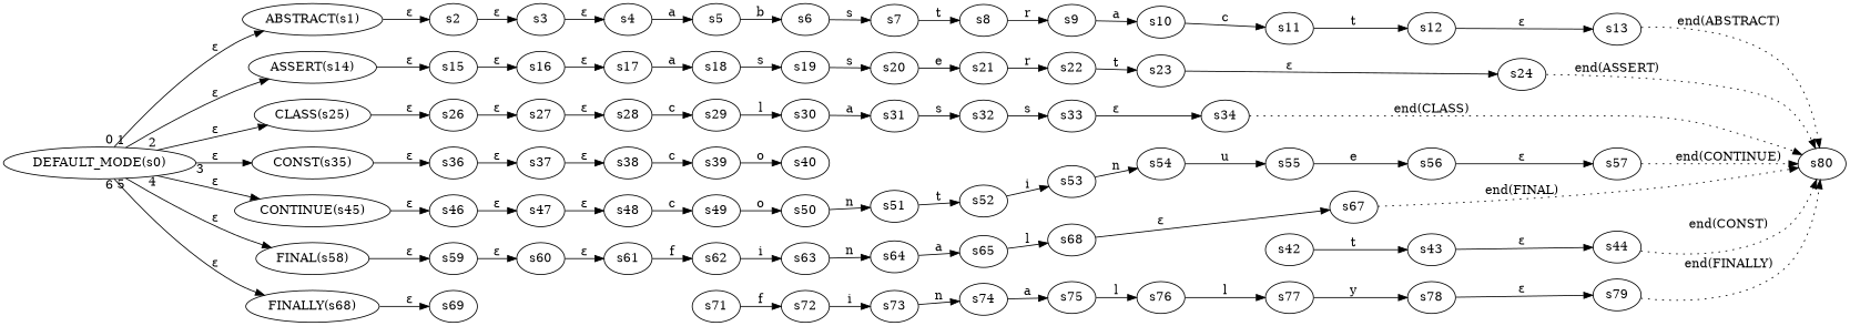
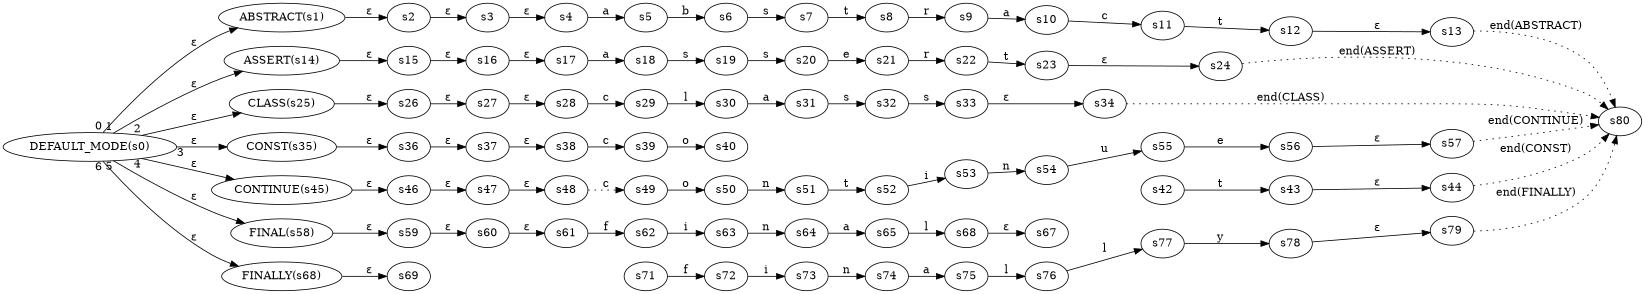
  digraph {
    rankdir=LR
    "DEFAULT_MODE(s0)"
    "ABSTRACT(s1)"
    "ASSERT(s14)"
    "CLASS(s25)"
    "CONST(s35)"
    "CONTINUE(s45)"
    "FINAL(s58)"
    "FINALLY(s68)"
    s2
    s15
    s26
    s36
    s46
    s59
    s69
    s3
    s4
    s5
    s6
    s7
    s8
    s9
    s10
    s11
    s12
    s13
    s80
    s16
    s17
    s18
    s19
    s20
    s21
    s22
    s23
    s24
    s27
    s28
    s29
    s30
    s31
    s32
    s33
    s34
    s37
    s38
    s39
    s40
    s42
    s43
    s44
    s47
    s48
    s49
    s50
    s51
    s52
    s53
    s54
    s55
    s56
    s57
    s60
    s61
    s62
    s63
    s64
    s65
    n69 [label=s68]
    s67
    s71
    s72
    s73
    s74
    s75
    s76
    s77
    s78
    s79
    "DEFAULT_MODE(s0)" -> "ABSTRACT(s1)" [label="ε" taillabel=0]
    "DEFAULT_MODE(s0)" -> "ASSERT(s14)" [label="ε" taillabel=1]
    "DEFAULT_MODE(s0)" -> "CLASS(s25)" [label="ε" taillabel=2]
    "DEFAULT_MODE(s0)" -> "CONST(s35)" [label="ε" taillabel=3]
    "DEFAULT_MODE(s0)" -> "CONTINUE(s45)" [label="ε" taillabel=4]
    "DEFAULT_MODE(s0)" -> "FINAL(s58)" [label="ε" taillabel=5]
    "DEFAULT_MODE(s0)" -> "FINALLY(s68)" [label="ε" taillabel=6]
    "ABSTRACT(s1)" -> s2 [label="ε"]
    "ASSERT(s14)" -> s15 [label="ε"]
    "CLASS(s25)" -> s26 [label="ε"]
    "CONST(s35)" -> s36 [label="ε"]
    "CONTINUE(s45)" -> s46 [label="ε"]
    "FINAL(s58)" -> s59 [label="ε"]
    "FINALLY(s68)" -> s69 [label="ε"]
    s2 -> s3 [label="ε"]
    s15 -> s16 [label="ε"]
    s26 -> s27 [label="ε"]
    s36 -> s37 [label="ε"]
    s46 -> s47 [label="ε"]
    s59 -> s60 [label="ε"]
    s3 -> s4 [label="ε"]
    s4 -> s5 [label=a]
    s5 -> s6 [label=b]
    s6 -> s7 [label=s]
    s7 -> s8 [label=t]
    s8 -> s9 [label=r]
    s9 -> s10 [label=a]
    s10 -> s11 [label=c]
    s11 -> s12 [label=t]
    s12 -> s13 [label="ε"]
    s13 -> s80 [label="end(ABSTRACT)" style=dotted]
    s16 -> s17 [label="ε"]
    s17 -> s18 [label=a]
    s18 -> s19 [label=s]
    s19 -> s20 [label=s]
    s20 -> s21 [label=e]
    s21 -> s22 [label=r]
    s22 -> s23 [label=t]
    s23 -> s24 [label="ε"]
    s24 -> s80 [label="end(ASSERT)" style=dotted]
    s27 -> s28 [label="ε"]
    s28 -> s29 [label=c]
    s29 -> s30 [label=l]
    s30 -> s31 [label=a]
    s31 -> s32 [label=s]
    s32 -> s33 [label=s]
    s33 -> s34 [label="ε"]
    s34 -> s80 [label="end(CLASS)" style=dotted]
    s37 -> s38 [label="ε"]
    s38 -> s39 [label=c]
    s39 -> s40 [label=o]
    s42 -> s43 [label=t]
    s43 -> s44 [label="ε"]
    s44 -> s80 [label="end(CONST)" style=dotted]
    s47 -> s48 [label="ε"]
-   s48 -> s49 [label=c]
+   s48 -> s49 [label=c style=dotted]
    s49 -> s50 [label=o]
    s50 -> s51 [label=n]
    s51 -> s52 [label=t]
    s52 -> s53 [label=i]
    s53 -> s54 [label=n]
    s54 -> s55 [label=u]
    s55 -> s56 [label=e]
    s56 -> s57 [label="ε"]
    s57 -> s80 [label="end(CONTINUE)" style=dotted]
    s60 -> s61 [label="ε"]
    s61 -> s62 [label=f]
    s62 -> s63 [label=i]
    s63 -> s64 [label=n]
    s64 -> s65 [label=a]
    s65 -> n69 [label=l]
    n69 -> s67 [label="ε"]
-   s67 -> s80 [label="end(FINAL)" style=dotted]
    s71 -> s72 [label=f]
    s72 -> s73 [label=i]
    s73 -> s74 [label=n]
    s74 -> s75 [label=a]
    s75 -> s76 [label=l]
    s76 -> s77 [label=l]
    s77 -> s78 [label=y]
    s78 -> s79 [label="ε"]
    s79 -> s80 [label="end(FINALLY)" style=dotted]
  }
